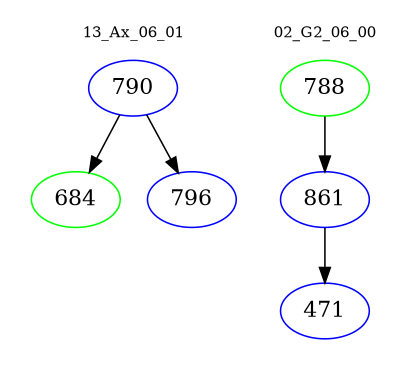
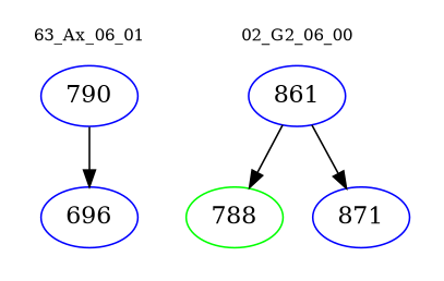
  digraph {
    node [color=blue]
    edge [color=black]
    n1 [label=790]
-   n2 [color=green label=684]
-   n3 [label=796]
+   n3 [label=696]
    n4 [label=861]
    n5 [color=green label=788]
-   n6 [label=471]
+   n6 [label=871]
    subgraph cluster_1 {
      color=white
      fontsize=10
-     label="13_Ax_06_01"
+     label="63_Ax_06_01"
      n1
-     n2
      n3
    }
    subgraph cluster_2 {
      color=white
      fontsize=10
      label="02_G2_06_00"
      n4
      n5
      n6
    }
-   n1 -> n2
    n1 -> n3
-   n5 -> n4
+   n4 -> n5
    n4 -> n6
  }
